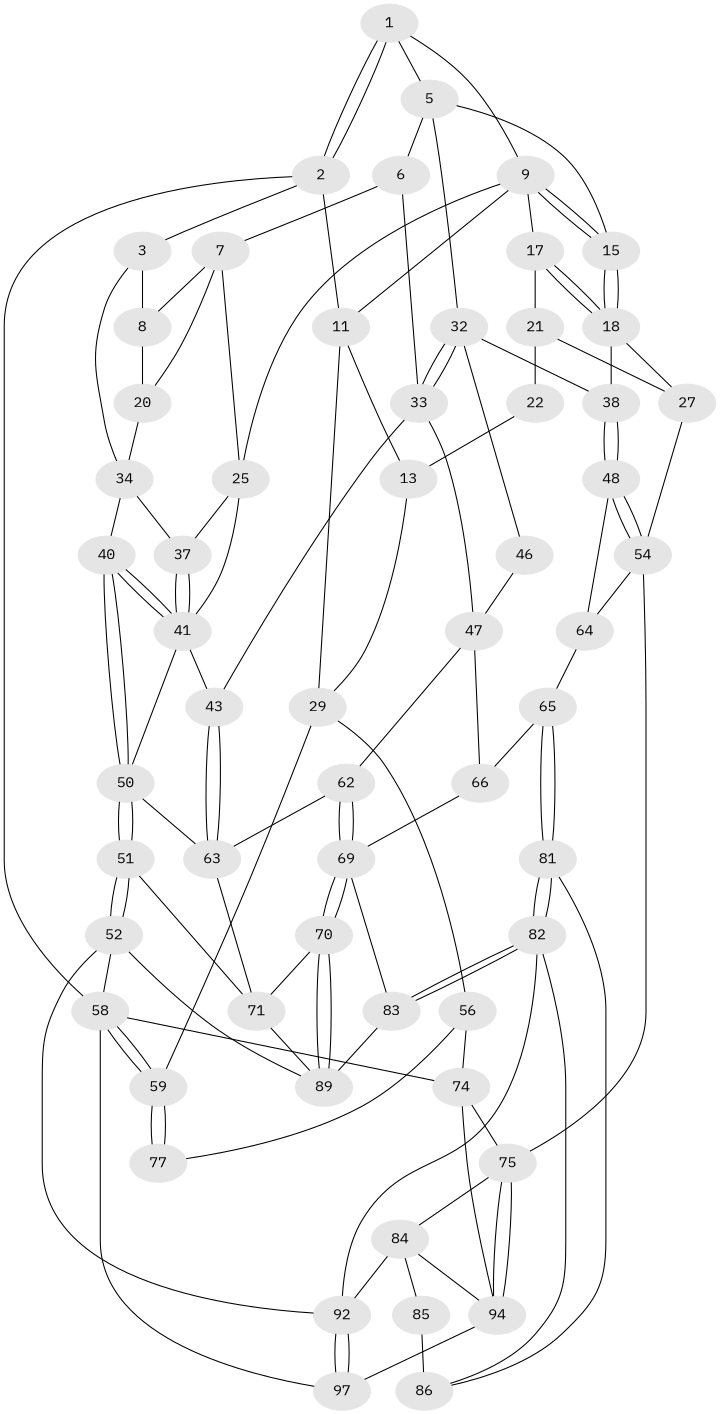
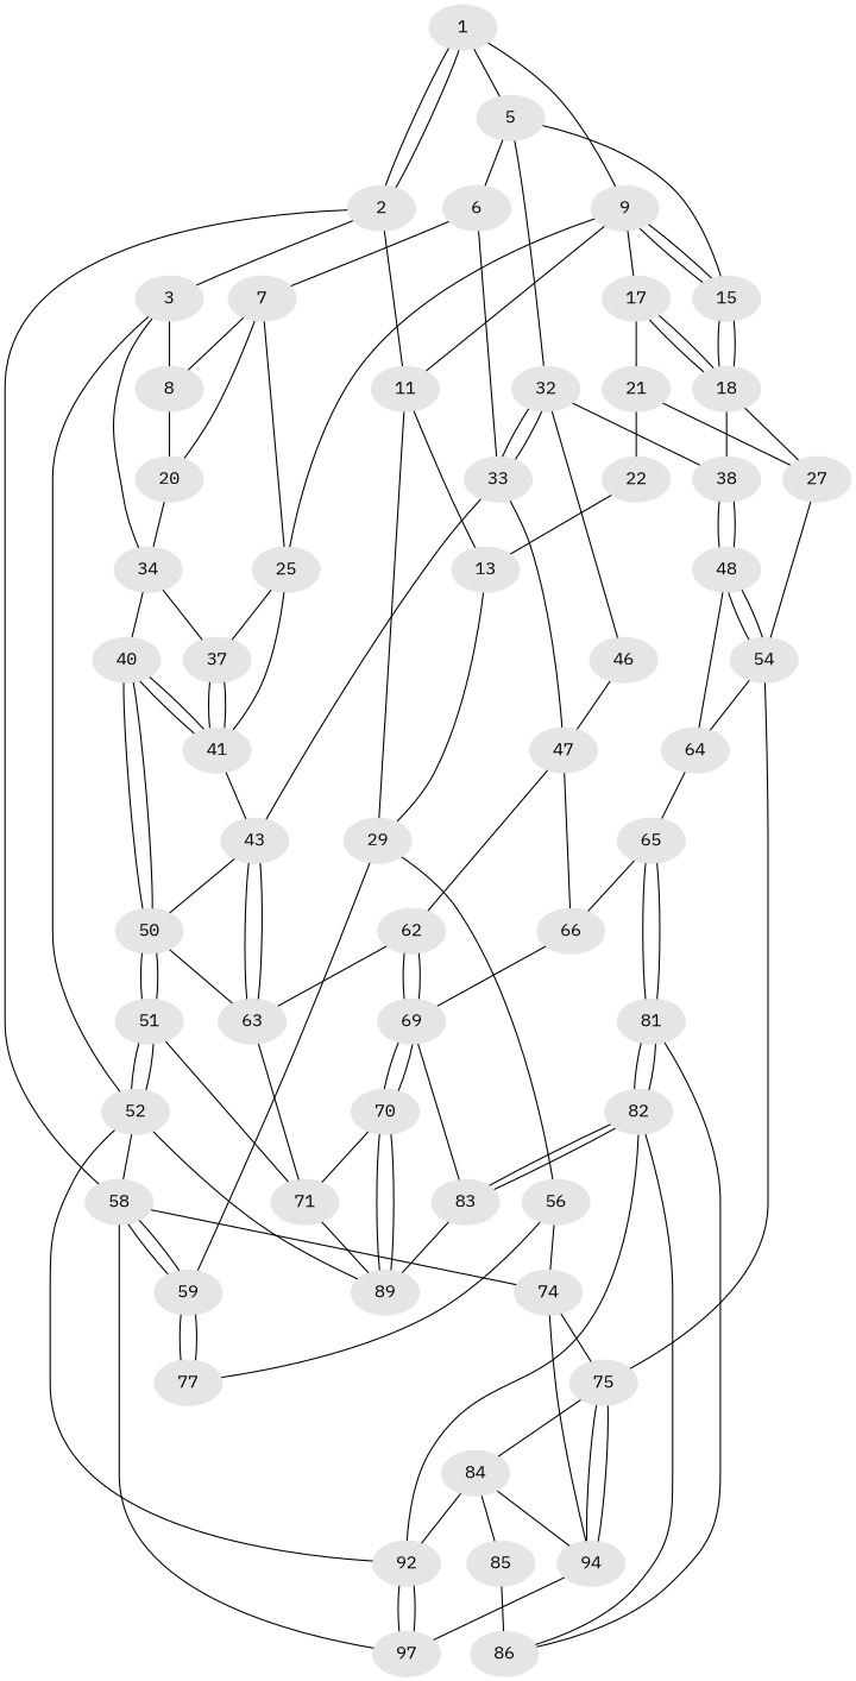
  graph {
    fontname="IBM Plex Mono"
    node [color=gray90 fontname="IBM Plex Mono" style=filled]
    edge [fontname="IBM Plex Mono"]
    1 [super="+4"]
    2
    5 [super="+16"]
    9 [super="+10"]
    3 [super="+13"]
    11 [super="+12"]
    58 [super="+79"]
    6 [super="+24"]
    15
    32 [super="+39"]
    25 [super="+36"]
    17
    8 [super="+14"]
    34 [super="+35"]
    52 [super="+96"]
    n16 [label=13 super="+30"]
    29 [super="+55"]
    59 [super="+60"]
    74 [super="+80"]
    97
    20
    37
    40
    89 [super="+90"]
    92 [super="+93"]
    7 [super="+19"]
    33 [super="+42"]
    18 [super="+28"]
    38
    46
    41 [super="+45"]
    43 [super="+44"]
    47 [super="+61"]
    21 [super="+26"]
    56 [super="+73"]
    27 [super="+53"]
    22 [super="+31"]
    54 [super="+67"]
    48 [super="+49"]
    64
    75 [super="+76"]
    77
    50 [super="+57"]
    63 [super="+68"]
    62
    66
    51
    71 [super="+78"]
    69 [super="+72"]
    65
    94 [super="+95"]
    84 [super="+91"]
    70
    83
    81
    82 [super="+88"]
    86 [super="+87"]
    85
    1 -- 2
    1 -- 2
    1 -- 5
    1 -- 9
    2 -- 3
    2 -- 11
    2 -- 58
    5 -- 6
    5 -- 15
    5 -- 32
    9 -- 11
    9 -- 15
    9 -- 15
    9 -- 25
    9 -- 17
    3 -- 8 [weight=2]
    3 -- 34
+   3 -- 52
    11 -- n16
    11 -- 29
    58 -- 59
    58 -- 59
    58 -- 74
    58 -- 97
    6 -- 7
    6 -- 33
    15 -- 18
    15 -- 18
    32 -- 33
    32 -- 33
    32 -- 38
    32 -- 46
    25 -- 37
    25 -- 41
    17 -- 18
    17 -- 18
    17 -- 21
    8 -- 20
    34 -- 37
    34 -- 40
    52 -- 58
    52 -- 89
    52 -- 92
    n16 -- 29
    29 -- 59
    29 -- 56
    59 -- 77 [weight=2]
    59 -- 77
    74 -- 75
    74 -- 94
    20 -- 34
    37 -- 41
    37 -- 41
    40 -- 41
    40 -- 41
    40 -- 50
    40 -- 50
    92 -- 97
    92 -- 97
    7 -- 25
    7 -- 8
    7 -- 20
    33 -- 43
    33 -- 47
    18 -- 38
    18 -- 27
    38 -- 48
    38 -- 48
    46 -- 47
    41 -- 43
-   41 -- 50
+   43 -- 50
    43 -- 63
    43 -- 63
    47 -- 62
    47 -- 66
    21 -- 27
    21 -- 22 [weight=2]
    56 -- 74
    56 -- 77
    27 -- 54
    22 -- n16 [weight=2]
    54 -- 64
    54 -- 75
    48 -- 54
    48 -- 54
    48 -- 64
    64 -- 65
    75 -- 94
    75 -- 94
    75 -- 84
    50 -- 63
    50 -- 51
    50 -- 51
    63 -- 71
    62 -- 63
    62 -- 69
    62 -- 69
    66 -- 69
    51 -- 52
    51 -- 52
    51 -- 71
    71 -- 89
    69 -- 70
    69 -- 70
    69 -- 83
    65 -- 66
    65 -- 81
    65 -- 81
    94 -- 97
    84 -- 92
    84 -- 94
    84 -- 85
    70 -- 89
    70 -- 89
    70 -- 71
    83 -- 89
    81 -- 82
    81 -- 82
    81 -- 86
    82 -- 92
    82 -- 83
    82 -- 83
    82 -- 86
    85 -- 86 [weight=2]
  }
